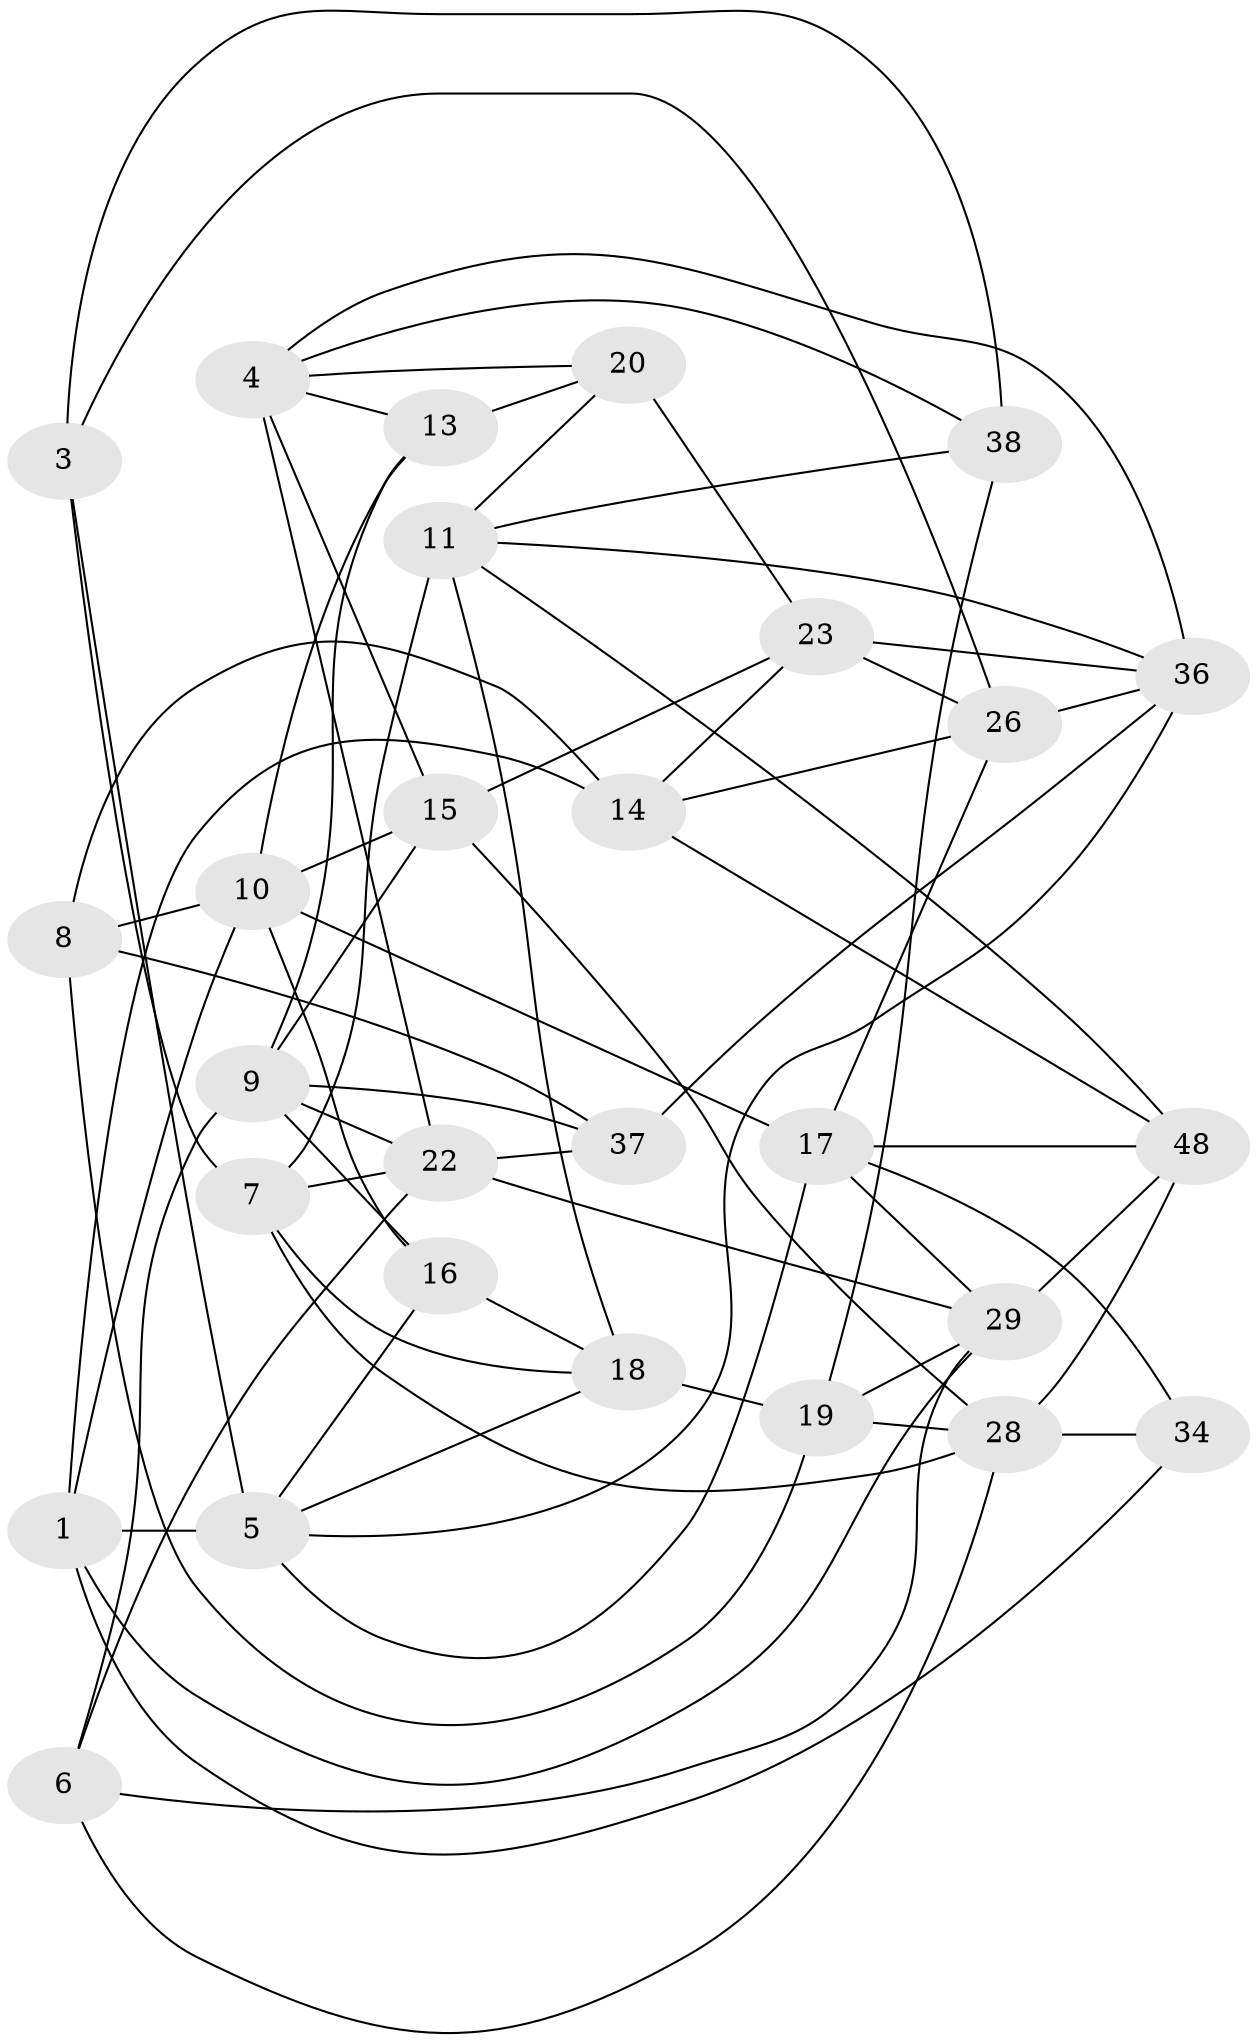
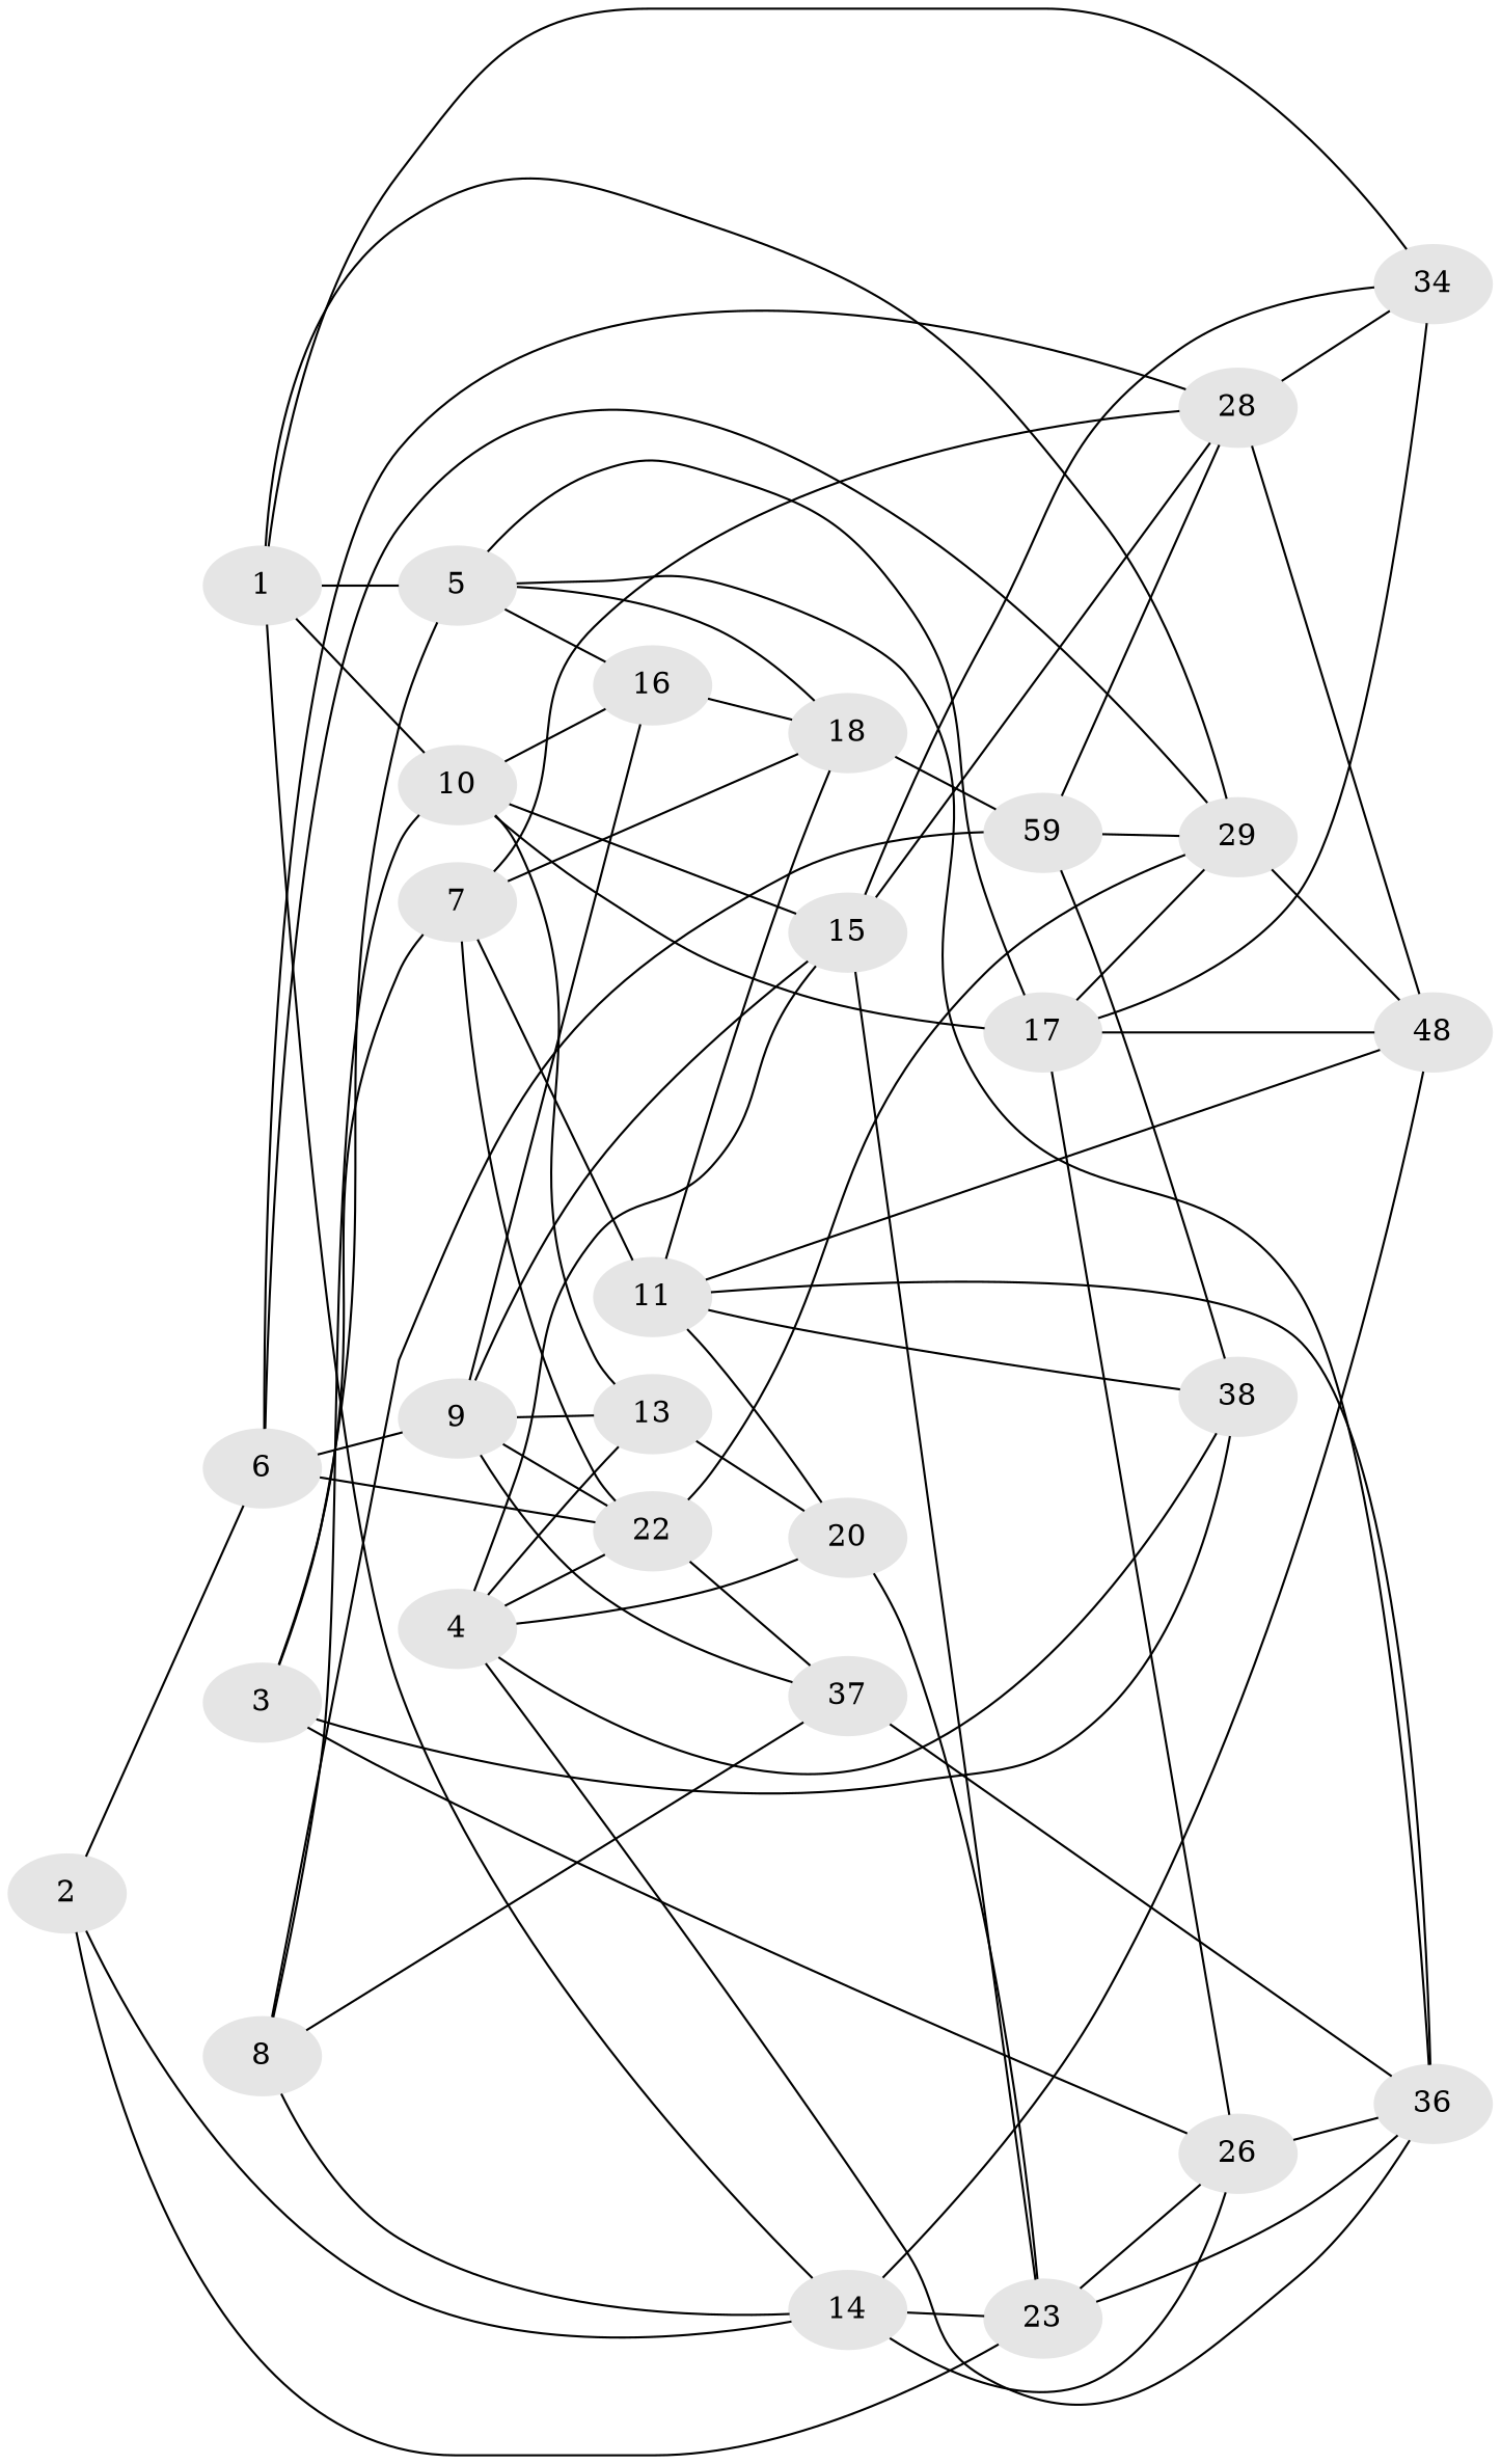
  graph {
    rankdir=LR
    node [color=gray90 style=filled]
    1 [super="+47"]
    5 [super="+37"]
    10 [super="+24"]
    14 [super="+21"]
    29 [super="+46"]
    34
    36 [super="+44"]
    16
    17 [super="+43"]
    18 [super="+31"]
    13
    15 [super="+39"]
    48 [super="+49"]
    23 [super="+32"]
    26 [super="+42"]
    6 [super="+40"]
    22 [super="+35"]
    9 [super="+25"]
    28 [super="+45"]
+   2
    3 [super="+41"]
    7 [super="+33"]
    38 [super="+51"]
    11 [super="+50"]
    4 [super="+12"]
    20
    n27 [label=37]
-   19 [super="+30"]
+   19 [super="+30" label=59]
    8
    1 -- 5
    1 -- 10
    1 -- 14
    1 -- 29
    1 -- 34
    5 -- 36
    5 -- 16
    5 -- 17
    5 -- 18
    10 -- 16
    10 -- 17
    10 -- 13
    10 -- 15
    14 -- 48
    14 -- 23
    14 -- 26
    29 -- 48
    16 -- 18
    17 -- 29
    17 -- 34
    17 -- 48
    17 -- 26
    18 -- 19
    13 -- 20
+   15 -- 34
    15 -- 23
    15 -- 28
    23 -- 36
    23 -- 26
    26 -- 36
    6 -- 29
    6 -- 22
    6 -- 9
    6 -- 28
    22 -- 29
    22 -- n27
    9 -- 16
    9 -- 13
    9 -- 15
    9 -- 22
    9 -- n27
    28 -- 34
    28 -- 48
+   2 -- 14
+   2 -- 23
+   2 -- 6 [weight=2]
    3 -- 5
    3 -- 26 [weight=2]
    3 -- 7 [weight=2]
    3 -- 38
    7 -- 18
    7 -- 22
    7 -- 28
    7 -- 11
    11 -- 36
    11 -- 18
    11 -- 48
    11 -- 38
    11 -- 20
    4 -- 36
    4 -- 13
    4 -- 15
    4 -- 22
    4 -- 38
    4 -- 20
    20 -- 23
    n27 -- 36
    19 -- 29
    19 -- 28
    19 -- 38 [weight=2]
    8 -- 10
    8 -- 14
    8 -- n27
    8 -- 19
  }
